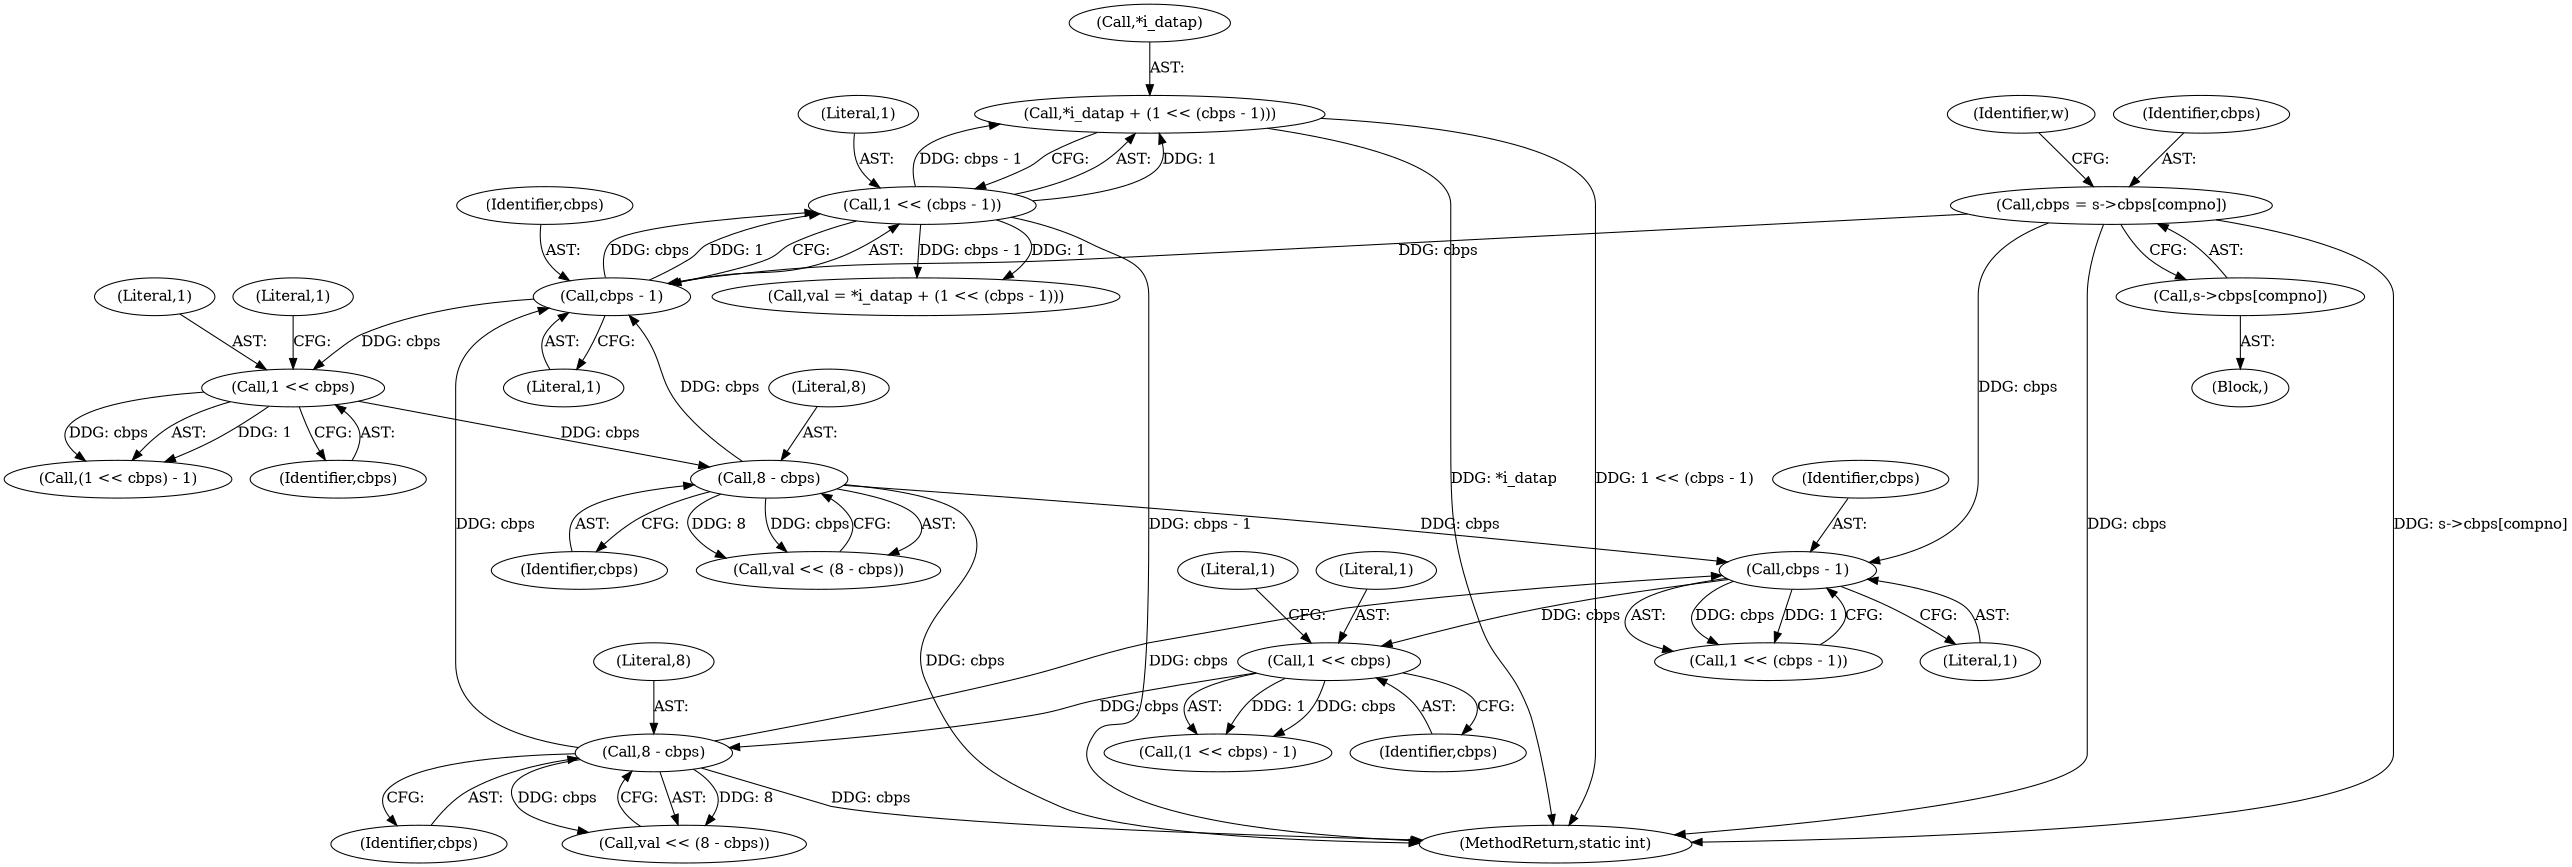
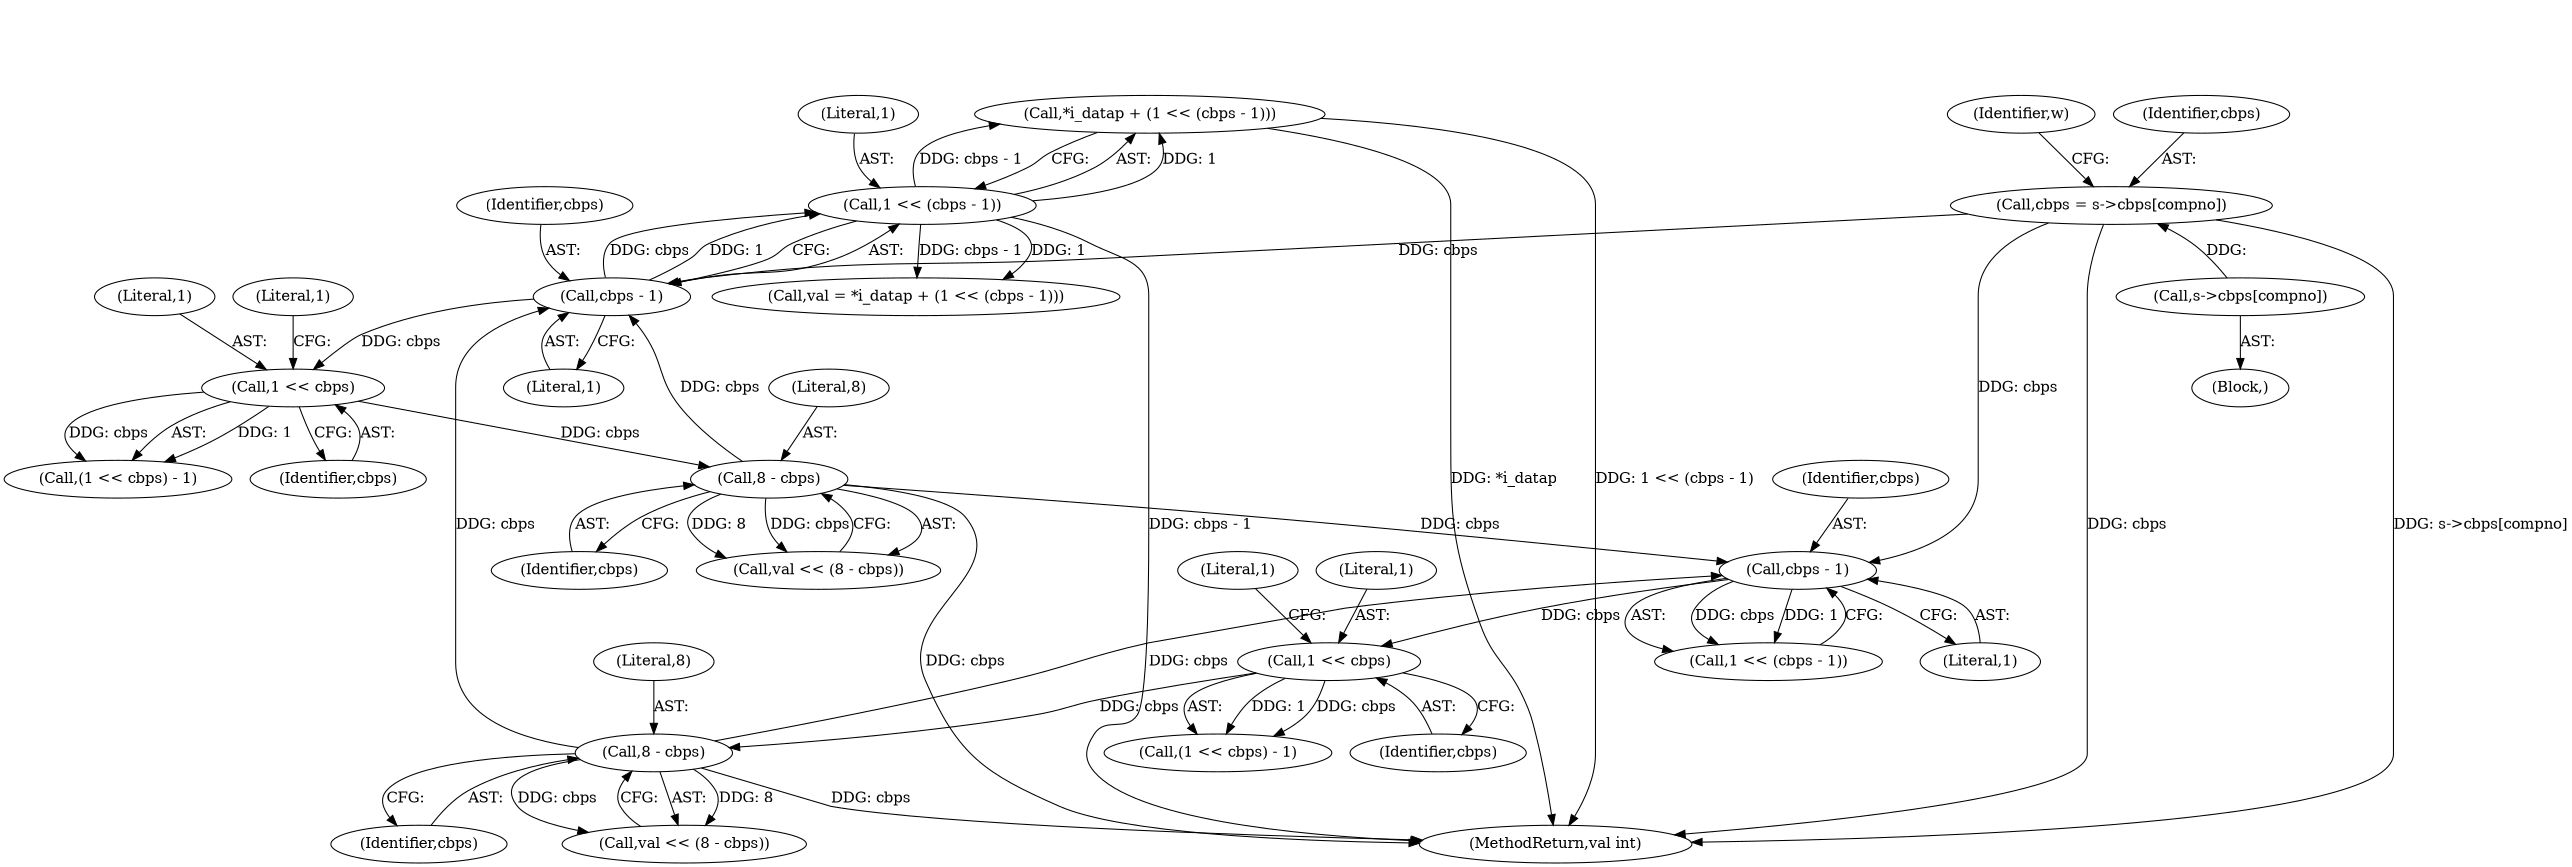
  digraph {
    n1 [label="(Call,*i_datap + (1 << (cbps - 1)))"]
    n2 [label="(Call,1 << (cbps - 1))"]
-   n3 [label="(MethodReturn,static int)"]
+   n3 [label="(MethodReturn,val int)"]
    n4 [label="(Call,val = *i_datap + (1 << (cbps - 1)))"]
    n5 [label="(Call,cbps - 1)"]
    n6 [label="(Call,1 << cbps)"]
    n7 [label="(Literal,1)"]
    n8 [label="(Call,8 - cbps)"]
    n9 [label="(Call,(1 << cbps) - 1)"]
    n10 [label="(Identifier,cbps)"]
    n11 [label="(Call,cbps - 1)"]
    n12 [label="(Identifier,cbps)"]
    n13 [label="(Call,val << (8 - cbps))"]
    n14 [label="(Call,1 << cbps)"]
    n15 [label="(Literal,1)"]
    n16 [label="(Call,1 << (cbps - 1))"]
    n17 [label="(Call,cbps = s->cbps[compno])"]
    n18 [label="(Call,s->cbps[compno])"]
    n19 [label="(Block,)"]
    n20 [label="(Call,8 - cbps)"]
    n21 [label="(Call,val << (8 - cbps))"]
    n22 [label="(Identifier,cbps)"]
    n23 [label="(Identifier,cbps)"]
    n24 [label="(Call,(1 << cbps) - 1)"]
    n25 [label="(Literal,1)"]
    n26 [label="(Literal,8)"]
    n27 [label="(Identifier,cbps)"]
    n28 [label="(Literal,1)"]
    n29 [label="(Literal,8)"]
    n30 [label="(Literal,1)"]
-   n31 [label="(Call,*i_datap)"]
    n32 [label="(Identifier,cbps)"]
    n33 [label="(Identifier,w)"]
    n34 [label="(Identifier,cbps)"]
    n35 [label="(Literal,1)"]
    n36 [label="(Literal,1)"]
    n1 -> n2 [label="CFG: "]
    n1 -> n3 [label="DDG: 1 << (cbps - 1)"]
    n1 -> n3 [label="DDG: *i_datap"]
    n2 -> n1 [label="AST: "]
    n2 -> n1 [label="DDG: 1"]
    n2 -> n1 [label="DDG: cbps - 1"]
    n2 -> n3 [label="DDG: cbps - 1"]
    n2 -> n4 [label="DDG: 1"]
    n2 -> n4 [label="DDG: cbps - 1"]
    n2 -> n5 [label="CFG: "]
    n5 -> n2 [label="AST: "]
    n5 -> n2 [label="DDG: cbps"]
    n5 -> n2 [label="DDG: 1"]
    n5 -> n6 [label="DDG: cbps"]
    n5 -> n7 [label="CFG: "]
    n6 -> n8 [label="DDG: cbps"]
    n6 -> n9 [label="AST: "]
    n6 -> n9 [label="DDG: 1"]
    n6 -> n9 [label="DDG: cbps"]
    n6 -> n10 [label="CFG: "]
    n7 -> n5 [label="AST: "]
    n8 -> n3 [label="DDG: cbps"]
    n8 -> n5 [label="DDG: cbps"]
    n8 -> n11 [label="DDG: cbps"]
    n8 -> n12 [label="CFG: "]
    n8 -> n13 [label="AST: "]
    n8 -> n13 [label="DDG: 8"]
    n8 -> n13 [label="DDG: cbps"]
    n10 -> n6 [label="AST: "]
    n11 -> n14 [label="DDG: cbps"]
    n11 -> n15 [label="CFG: "]
    n11 -> n16 [label="AST: "]
    n11 -> n16 [label="DDG: cbps"]
    n11 -> n16 [label="DDG: 1"]
    n12 -> n8 [label="AST: "]
    n13 -> n8 [label="CFG: "]
    n14 -> n20 [label="DDG: cbps"]
    n14 -> n23 [label="CFG: "]
    n14 -> n24 [label="AST: "]
    n14 -> n24 [label="DDG: 1"]
    n14 -> n24 [label="DDG: cbps"]
    n15 -> n11 [label="AST: "]
    n16 -> n11 [label="CFG: "]
    n17 -> n3 [label="DDG: s->cbps[compno]"]
    n17 -> n3 [label="DDG: cbps"]
    n17 -> n5 [label="DDG: cbps"]
    n17 -> n11 [label="DDG: cbps"]
-   n17 -> n18 [label="CFG: "]
-   n18 -> n17 [label="AST: "]
+   n18 -> n17 [label="DDG: "]
    n18 -> n19 [label="AST: "]
    n20 -> n3 [label="DDG: cbps"]
    n20 -> n5 [label="DDG: cbps"]
    n20 -> n11 [label="DDG: cbps"]
    n20 -> n21 [label="AST: "]
    n20 -> n21 [label="DDG: 8"]
    n20 -> n21 [label="DDG: cbps"]
    n20 -> n22 [label="CFG: "]
    n21 -> n20 [label="CFG: "]
    n22 -> n20 [label="AST: "]
    n23 -> n14 [label="AST: "]
    n25 -> n6 [label="AST: "]
    n26 -> n20 [label="AST: "]
    n27 -> n5 [label="AST: "]
    n28 -> n2 [label="AST: "]
    n29 -> n8 [label="AST: "]
    n30 -> n14 [label="AST: "]
-   n31 -> n1 [label="AST: "]
    n32 -> n11 [label="AST: "]
    n33 -> n17 [label="CFG: "]
    n34 -> n17 [label="AST: "]
    n35 -> n14 [label="CFG: "]
    n36 -> n6 [label="CFG: "]
  }
